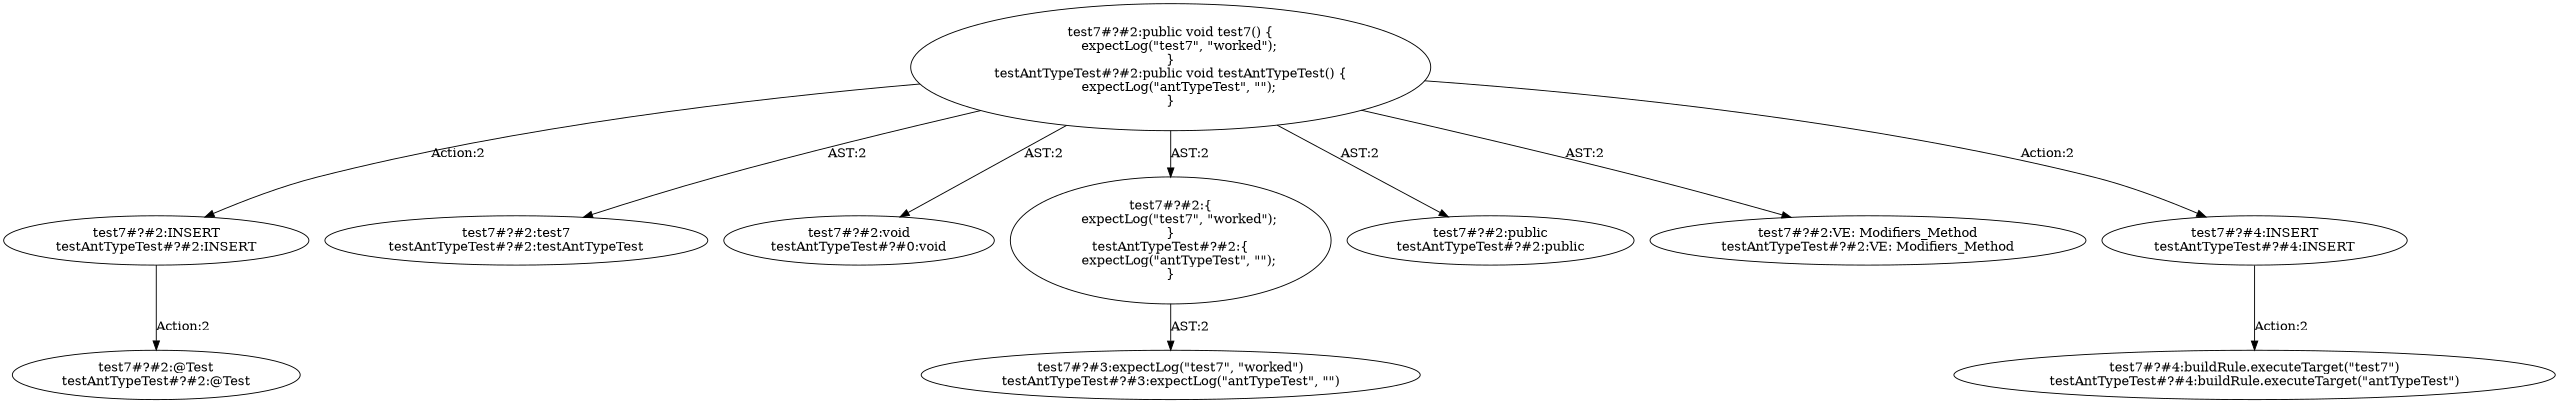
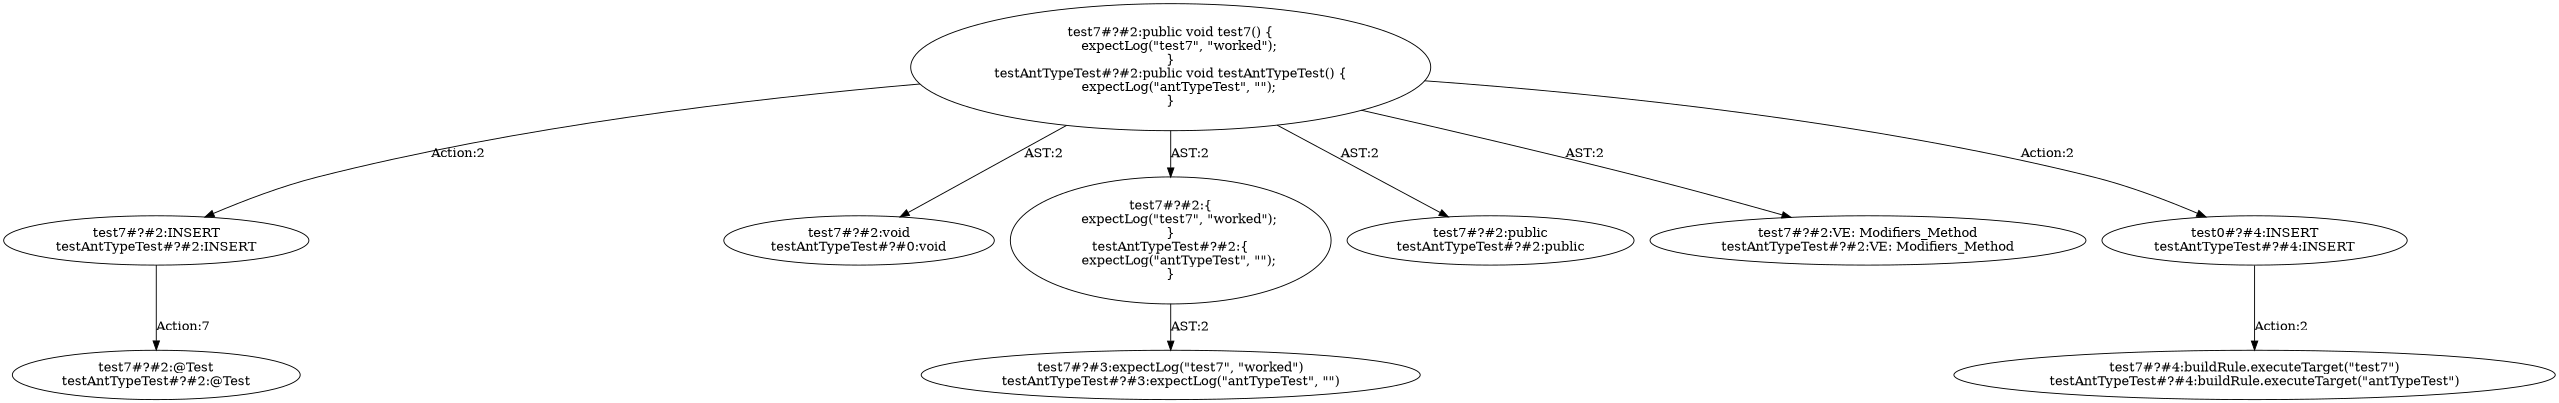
  digraph {
    node [shape=ellipse]
    n1 [label="test7#?#2:INSERT\ntestAntTypeTest#?#2:INSERT"]
    n2 [label="test7#?#2:@Test\ntestAntTypeTest#?#2:@Test"]
    n3 [label="test7#?#2:public void test7() \{\n    expectLog(\"test7\", \"worked\");\n\}\ntestAntTypeTest#?#2:public void testAntTypeTest() \{\n    expectLog(\"antTypeTest\", \"\");\n\}"]
-   n4 [label="test7#?#2:test7\ntestAntTypeTest#?#2:testAntTypeTest"]
    n5 [label="test7#?#2:void\ntestAntTypeTest#?#0:void"]
    n6 [label="test7#?#2:\{\n    expectLog(\"test7\", \"worked\");\n\}\ntestAntTypeTest#?#2:\{\n    expectLog(\"antTypeTest\", \"\");\n\}"]
    n7 [label="test7#?#2:public\ntestAntTypeTest#?#2:public"]
    n8 [label="test7#?#2:VE: Modifiers_Method\ntestAntTypeTest#?#2:VE: Modifiers_Method"]
-   n9 [label="test7#?#4:INSERT\ntestAntTypeTest#?#4:INSERT"]
+   n9 [label="test0#?#4:INSERT\ntestAntTypeTest#?#4:INSERT"]
    n10 [label="test7#?#3:expectLog(\"test7\", \"worked\")\ntestAntTypeTest#?#3:expectLog(\"antTypeTest\", \"\")"]
    n11 [label="test7#?#4:buildRule.executeTarget(\"test7\")\ntestAntTypeTest#?#4:buildRule.executeTarget(\"antTypeTest\")"]
-   n1 -> n2 [label="Action:2"]
+   n1 -> n2 [label="Action:7"]
    n3 -> n1 [label="Action:2"]
-   n3 -> n4 [label="AST:2"]
    n3 -> n5 [label="AST:2"]
    n3 -> n6 [label="AST:2"]
    n3 -> n7 [label="AST:2"]
    n3 -> n8 [label="AST:2"]
    n3 -> n9 [label="Action:2"]
    n6 -> n10 [label="AST:2"]
    n9 -> n11 [label="Action:2"]
  }
